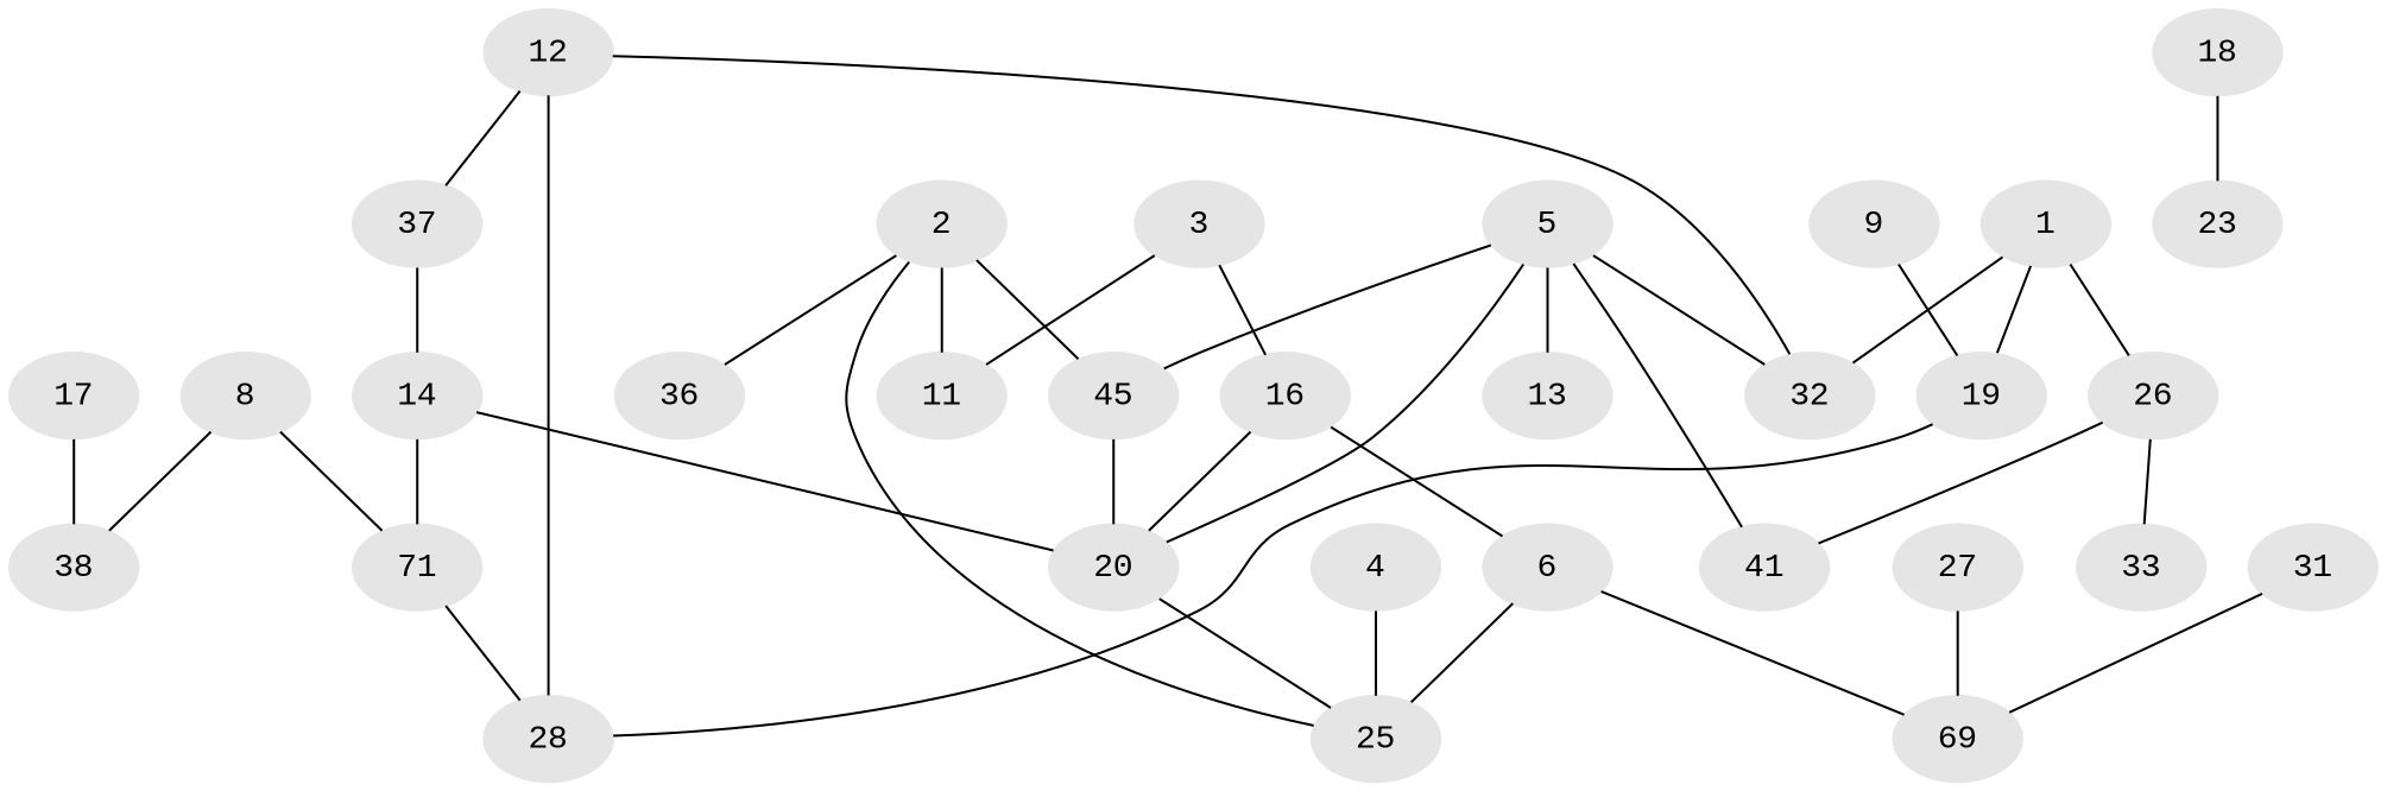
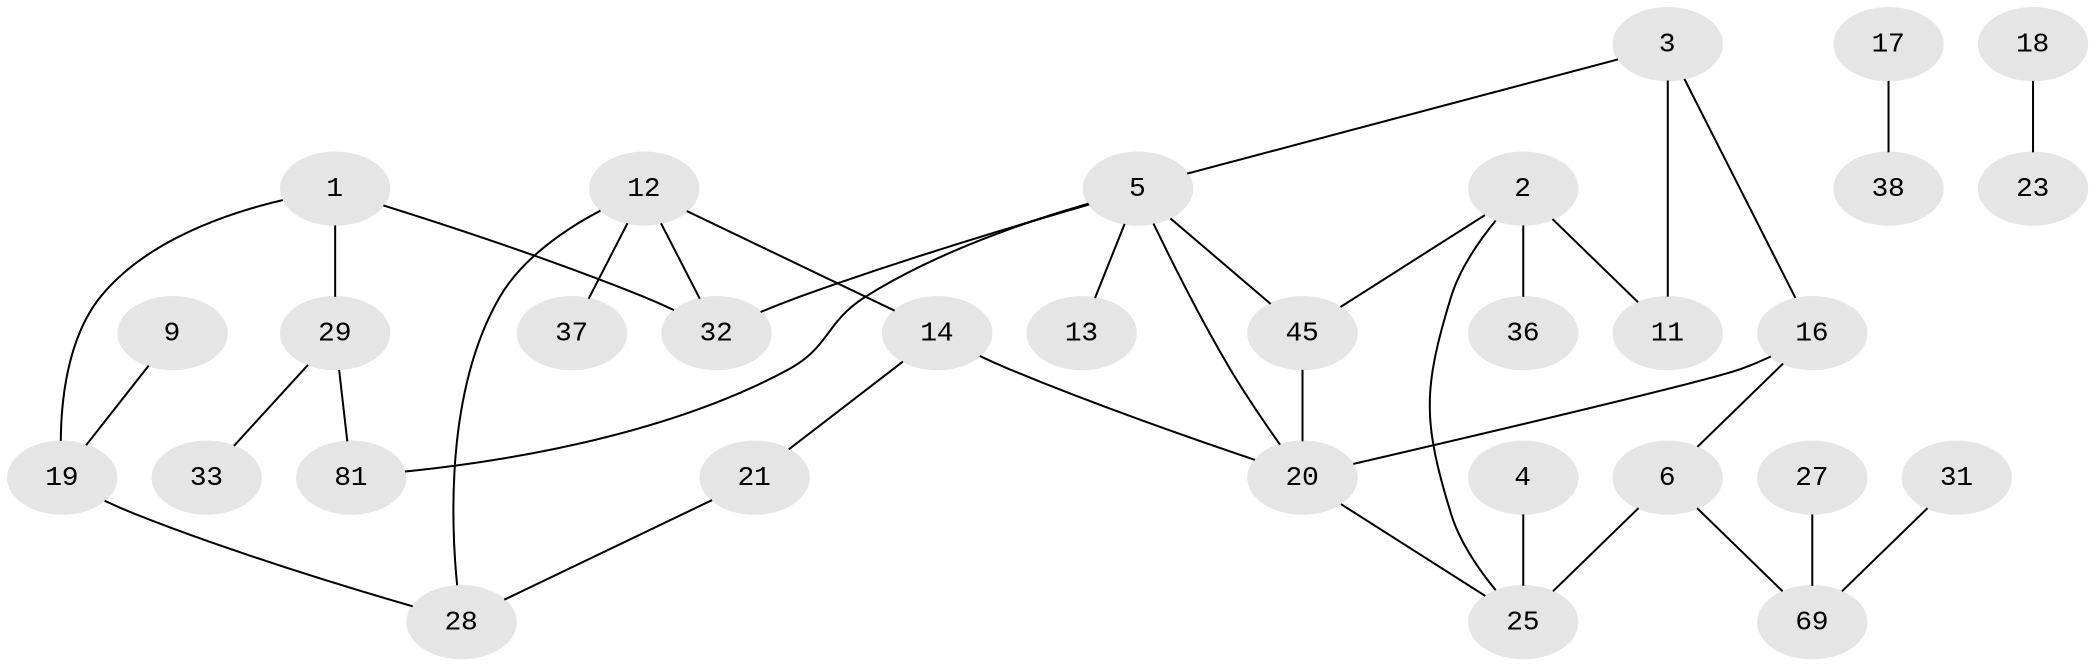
  graph {
    fontname="Liberation Mono"
    node [color=gray90 fontname="Liberation Mono" style=filled]
    edge [fontname="Liberation Mono" weight=1.0]
    1
    19
-   26
+   26 [label=29]
    32
    28
-   41
+   41 [label=81]
    33
    2
    11
    n10 [label=45]
    25
    36
    9
    20
    3
    5
    16
    13
    6
    4
    n21 [label=69]
-   8
-   21 [label=71]
+   21
    n24 [label=38]
    12
    14
    37
    17
    18
    23
    27
    31
    1 -- 19
    1 -- 26
    1 -- 32
    19 -- 28
    26 -- 41
    26 -- 33
    2 -- 11 [weight=2.0]
    2 -- n10
    2 -- 25
    2 -- 36
    n10 -- 20
    9 -- 19
    20 -- 25
    3 -- 11
+   3 -- 5
    3 -- 16
    5 -- 32
    5 -- 41
    5 -- n10
    5 -- 20
    5 -- 13
    16 -- 20
    16 -- 6
    6 -- 25 [weight=2.0]
    6 -- n21
    4 -- 25
-   8 -- 21
-   8 -- n24
    21 -- 28
    12 -- 32
    12 -- 28
-   37 -- 14
+   12 -- 14
    12 -- 37
    14 -- 20
    14 -- 21
    17 -- n24 [weight=2.0]
    18 -- 23
    27 -- n21 [weight=3.0]
    31 -- n21
  }
